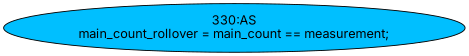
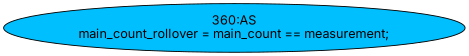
  strict digraph {
    fontname=Inter
-   n1 [ast="<pyverilog.vparser.ast.Assign object at 0x7f19debe1fd0>" def_var="['main_count_rollover']" fillcolor=deepskyblue label="330:AS\nmain_count_rollover = main_count == measurement;" statements="[]" style=filled typ=Assign use_var="['main_count', 'measurement']" fontname=Inter]
+   n1 [ast="<pyverilog.vparser.ast.Assign object at 0x7f19debe1fd0>" def_var="['main_count_rollover']" fillcolor=deepskyblue label="360:AS\nmain_count_rollover = main_count == measurement;" statements="[]" style=filled typ=Assign use_var="['main_count', 'measurement']" fontname=Inter]
  }
